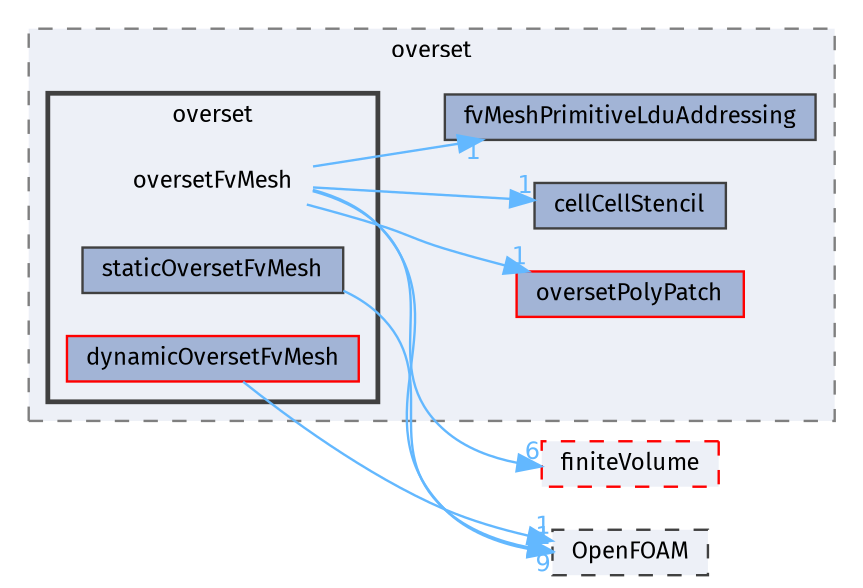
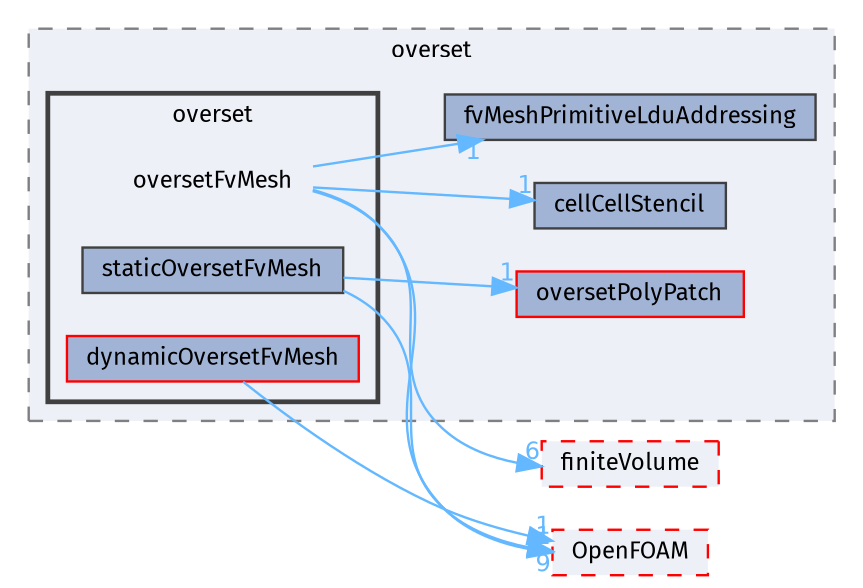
  digraph {
    compound=true
    fontname="Fira Sans"
    rankdir=LR
    node [fontname="Fira Sans" fontsize=10 shape=box color=red fillcolor="#a2b4d6" style=filled]
    edge [color=steelblue1 fontcolor=steelblue1 fontname="Fira Sans" fontsize=10 headlabel=1 labeldistance=1.5 labelfontname=Helvetica labelfontsize=10]
    n1 [height=0.2 label=oversetFvMesh shape=plaintext width=0.4 color="" fillcolor="" style=""]
    n2 [height=0.2 label=dynamicOversetFvMesh width=0.4]
    n3 [color=grey25 height=0.2 label=staticOversetFvMesh width=0.4]
    n4 [color=grey25 height=0.2 label=fvMeshPrimitiveLduAddressing width=0.4]
    n5 [height=0.2 label=oversetPolyPatch width=0.4]
    n6 [color=grey25 height=0.2 label=cellCellStencil width=0.4]
    n7 [fillcolor="#edf0f7" height=0.2 label=finiteVolume style="filled,dashed" width=0.4]
-   n8 [color=grey25 fillcolor="#edf0f7" height=0.2 label=OpenFOAM style="filled,dashed" width=0.4]
+   n8 [fillcolor="#edf0f7" height=0.2 label=OpenFOAM style="filled,dashed" width=0.4]
    subgraph cluster_1 {
      bgcolor="#edf0f7"
      fontsize=10
      label=overset
      pencolor=grey50
      style="filled,dashed"
      n4
      n5
      n6
      subgraph cluster_2 {
        bgcolor="#edf0f7"
        fontsize=10
        label=overset
        pencolor=grey25
        style="filled,bold"
        n1
        n2
        n3
      }
    }
    n1 -> n4
-   n1 -> n5
+   n3 -> n5
    n1 -> n6
    n1 -> n7 [headlabel=6]
    n1 -> n8 [headlabel=9]
    n2 -> n8
    n3 -> n8
  }
